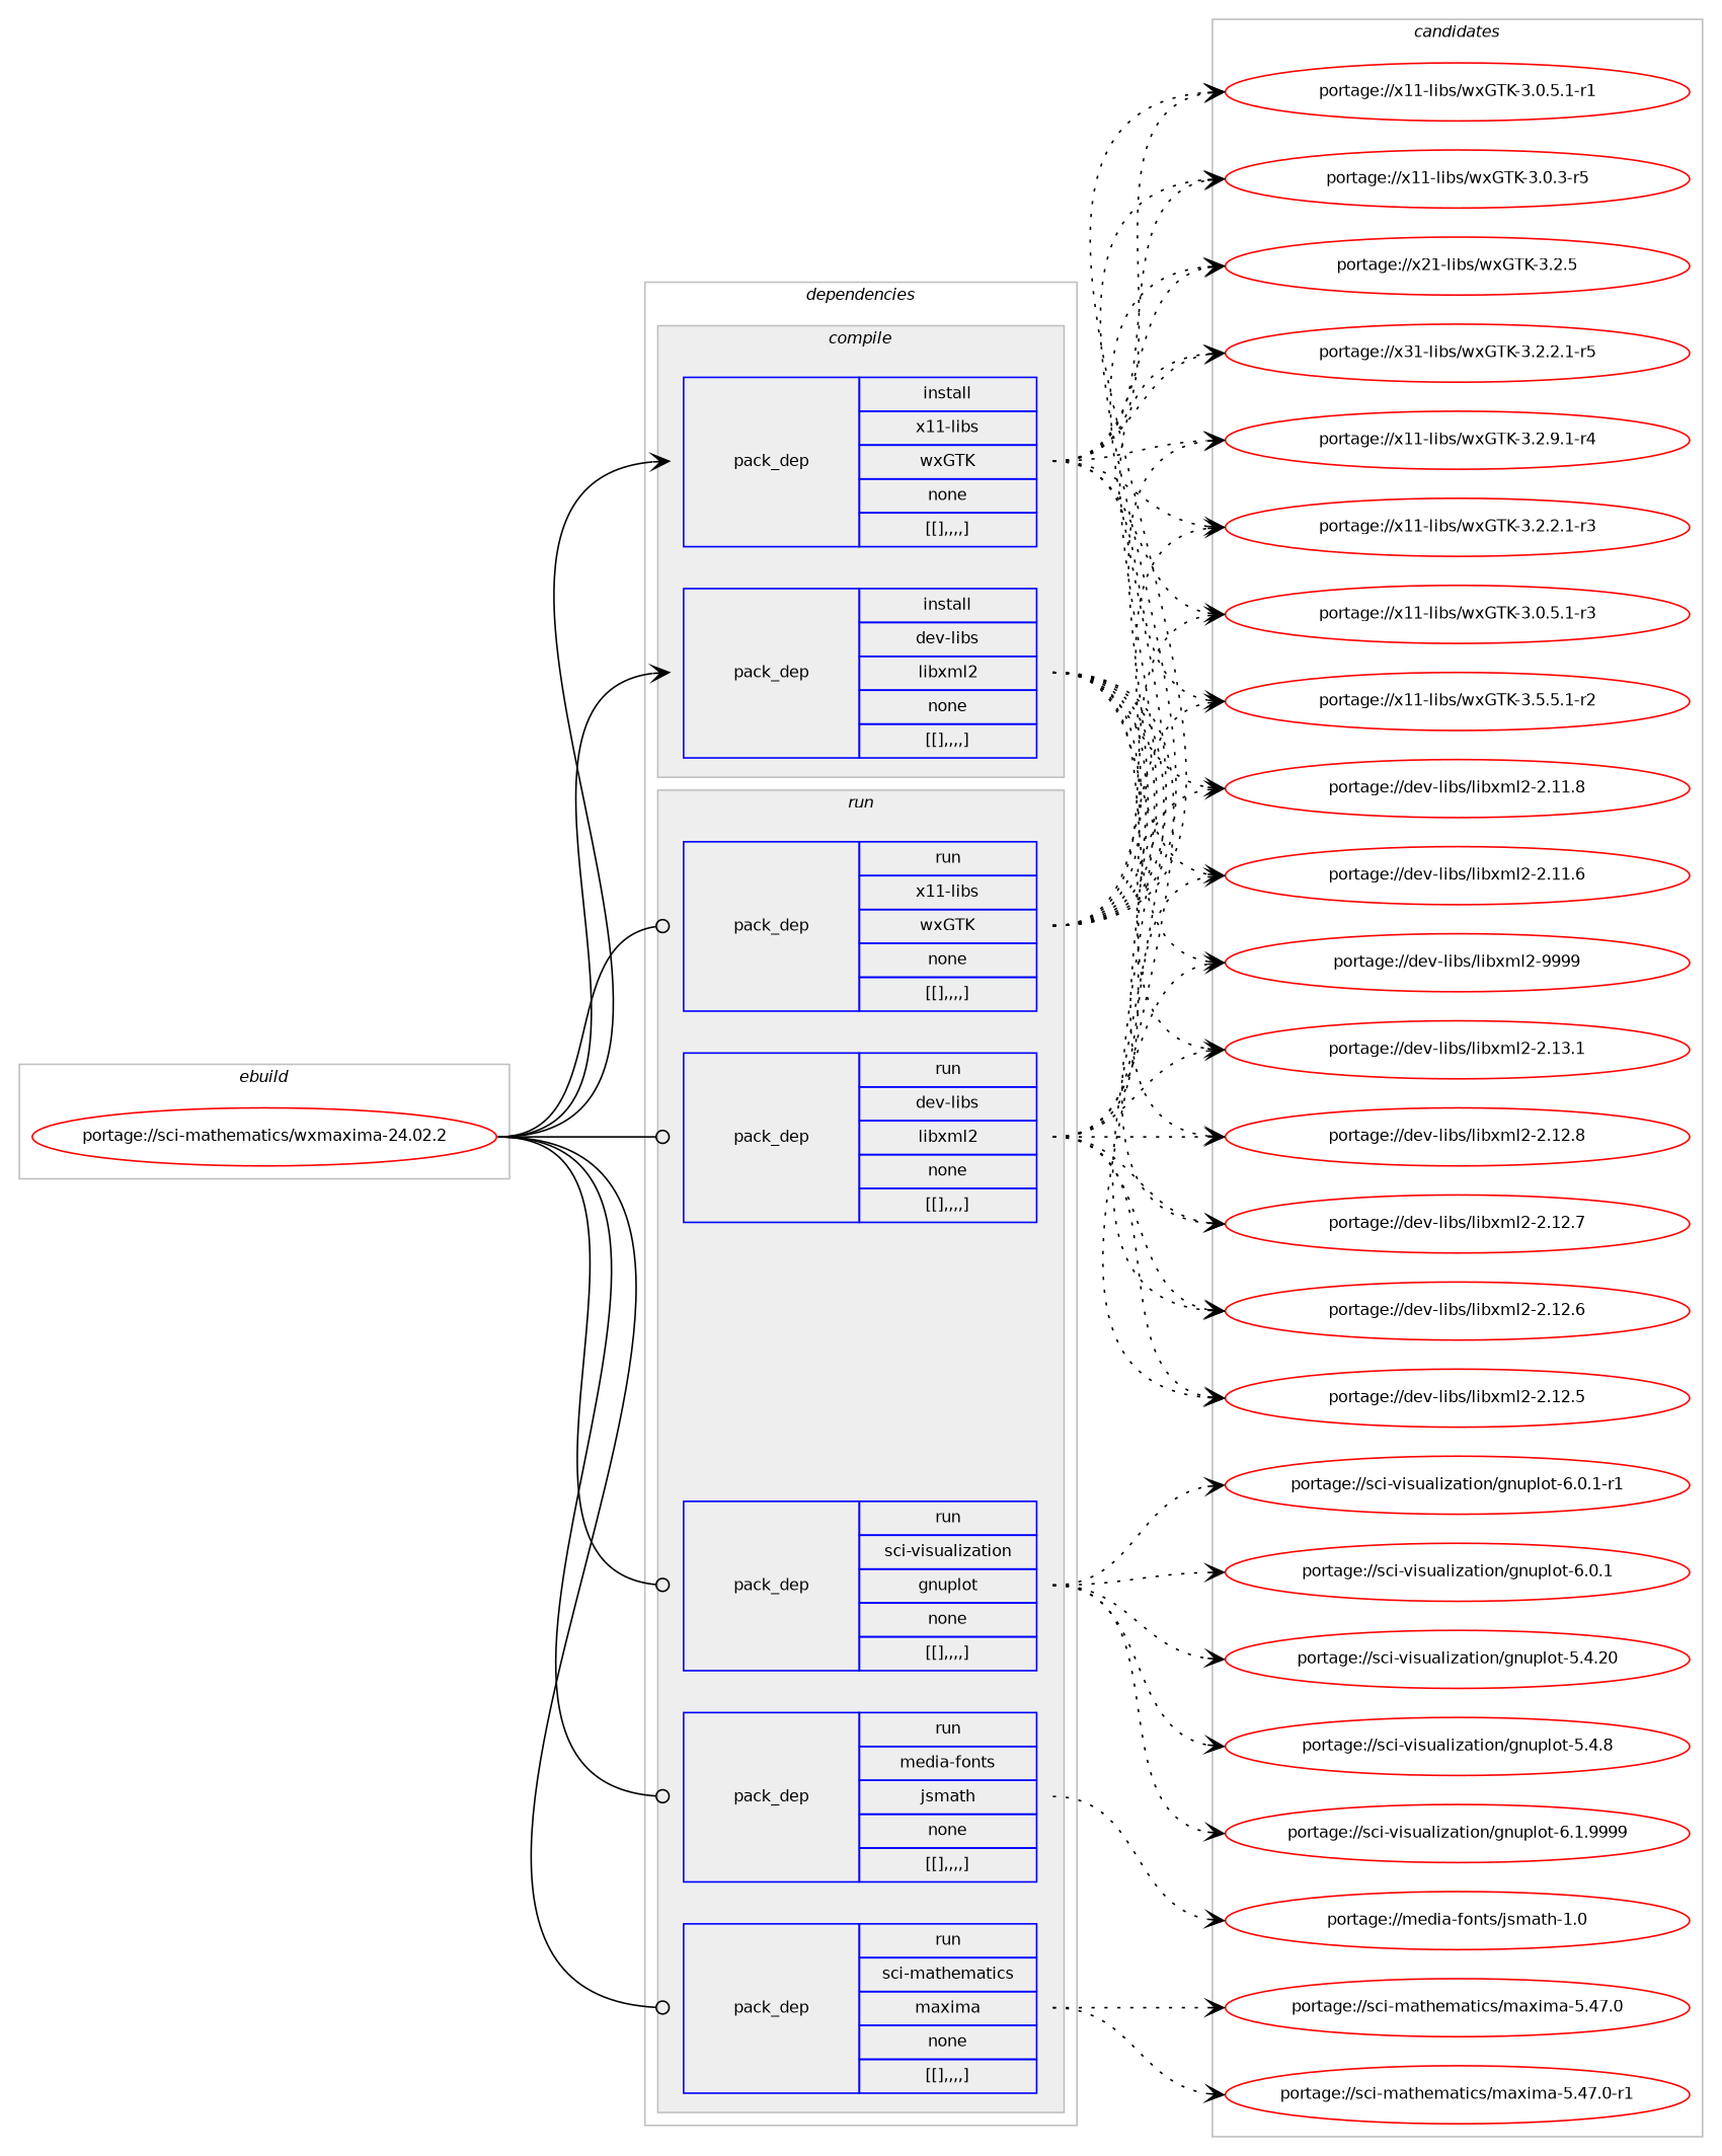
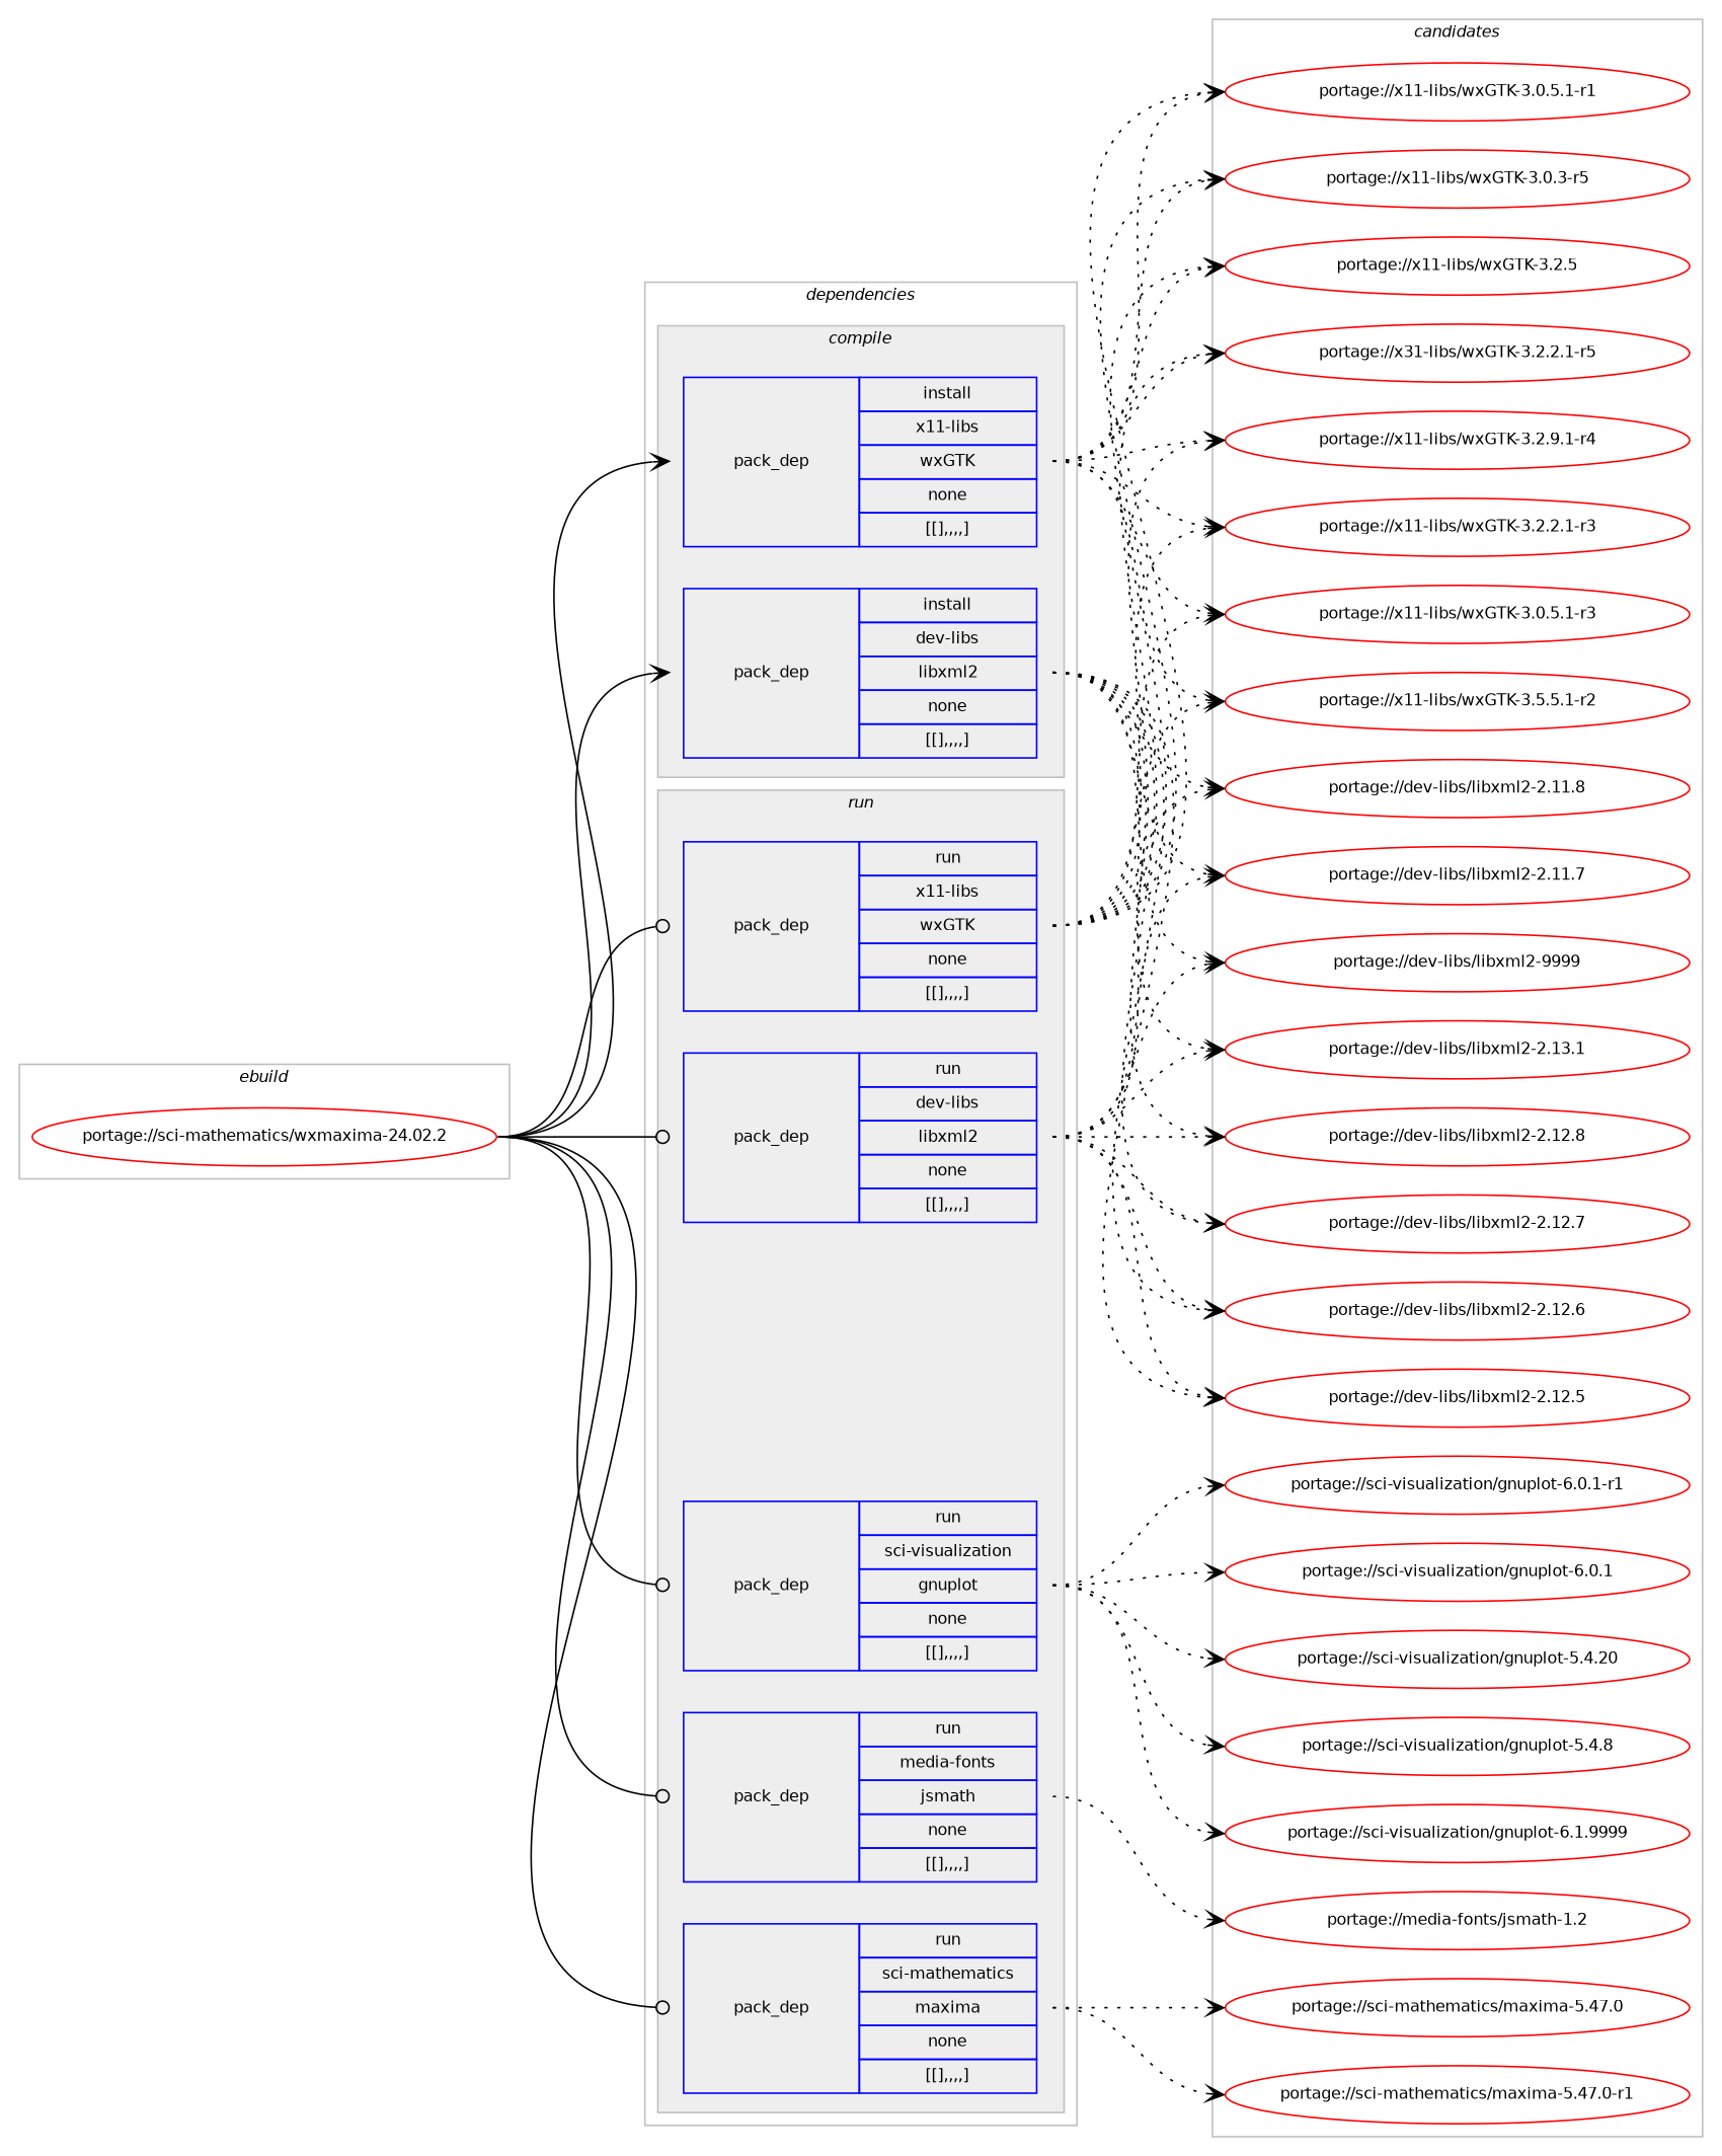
  digraph {
    compound=true
    concentrate=true
    fontname=Helvetica
    fontsize=10
    newrank=true
    rankdir=LR
    ranksep=1.5
    node [color=red fontname=Helvetica fontsize=10]
    edge [arrowhead=vee headport=w style=dotted tailport=e weight=100]
    n1 [label="portage://sci-mathematics/wxmaxima-24.02.2" width=4]
    n2 [color=blue label=<<TABLE BORDER="0" CELLBORDER="1" CELLSPACING="0" CELLPADDING="4" WIDTH="220"><TR><TD ROWSPAN="6" CELLPADDING="30">pack_dep</TD></TR><TR><TD WIDTH="110">install</TD></TR><TR><TD>dev-libs</TD></TR><TR><TD>libxml2</TD></TR><TR><TD>none</TD></TR><TR><TD>[[],,,,]</TD></TR></TABLE>> shape=none]
    n3 [color=blue label=<<TABLE BORDER="0" CELLBORDER="1" CELLSPACING="0" CELLPADDING="4" WIDTH="220"><TR><TD ROWSPAN="6" CELLPADDING="30">pack_dep</TD></TR><TR><TD WIDTH="110">install</TD></TR><TR><TD>x11-libs</TD></TR><TR><TD>wxGTK</TD></TR><TR><TD>none</TD></TR><TR><TD>[[],,,,]</TD></TR></TABLE>> shape=none]
    n4 [color=blue label=<<TABLE BORDER="0" CELLBORDER="1" CELLSPACING="0" CELLPADDING="4" WIDTH="220"><TR><TD ROWSPAN="6" CELLPADDING="30">pack_dep</TD></TR><TR><TD WIDTH="110">run</TD></TR><TR><TD>dev-libs</TD></TR><TR><TD>libxml2</TD></TR><TR><TD>none</TD></TR><TR><TD>[[],,,,]</TD></TR></TABLE>> shape=none]
    n5 [color=blue label=<<TABLE BORDER="0" CELLBORDER="1" CELLSPACING="0" CELLPADDING="4" WIDTH="220"><TR><TD ROWSPAN="6" CELLPADDING="30">pack_dep</TD></TR><TR><TD WIDTH="110">run</TD></TR><TR><TD>media-fonts</TD></TR><TR><TD>jsmath</TD></TR><TR><TD>none</TD></TR><TR><TD>[[],,,,]</TD></TR></TABLE>> shape=none]
    n6 [color=blue label=<<TABLE BORDER="0" CELLBORDER="1" CELLSPACING="0" CELLPADDING="4" WIDTH="220"><TR><TD ROWSPAN="6" CELLPADDING="30">pack_dep</TD></TR><TR><TD WIDTH="110">run</TD></TR><TR><TD>sci-mathematics</TD></TR><TR><TD>maxima</TD></TR><TR><TD>none</TD></TR><TR><TD>[[],,,,]</TD></TR></TABLE>> shape=none]
    n7 [color=blue label=<<TABLE BORDER="0" CELLBORDER="1" CELLSPACING="0" CELLPADDING="4" WIDTH="220"><TR><TD ROWSPAN="6" CELLPADDING="30">pack_dep</TD></TR><TR><TD WIDTH="110">run</TD></TR><TR><TD>sci-visualization</TD></TR><TR><TD>gnuplot</TD></TR><TR><TD>none</TD></TR><TR><TD>[[],,,,]</TD></TR></TABLE>> shape=none]
    n8 [color=blue label=<<TABLE BORDER="0" CELLBORDER="1" CELLSPACING="0" CELLPADDING="4" WIDTH="220"><TR><TD ROWSPAN="6" CELLPADDING="30">pack_dep</TD></TR><TR><TD WIDTH="110">run</TD></TR><TR><TD>x11-libs</TD></TR><TR><TD>wxGTK</TD></TR><TR><TD>none</TD></TR><TR><TD>[[],,,,]</TD></TR></TABLE>> shape=none]
    n9 [label="portage://dev-libs/libxml2-9999" width=4]
    n10 [label="portage://dev-libs/libxml2-2.13.1" width=4]
    n11 [label="portage://dev-libs/libxml2-2.12.8" width=4]
    n12 [label="portage://dev-libs/libxml2-2.12.7" width=4]
    n13 [label="portage://dev-libs/libxml2-2.12.6" width=4]
    n14 [label="portage://dev-libs/libxml2-2.12.5" width=4]
    n15 [label="portage://dev-libs/libxml2-2.11.8" width=4]
-   n16 [label="portage://dev-libs/libxml2-2.11.6" width=4]
-   n17 [label="portage://x21-libs/wxGTK-3.2.5" width=4]
+   n16 [label="portage://dev-libs/libxml2-2.11.7" width=4]
+   n17 [label="portage://x11-libs/wxGTK-3.2.5" width=4]
    n18 [label="portage://x31-libs/wxGTK-3.2.2.1-r5" width=4]
    n19 [label="portage://x11-libs/wxGTK-3.2.9.1-r4" width=4]
    n20 [label="portage://x11-libs/wxGTK-3.2.2.1-r3" width=4]
    n21 [label="portage://x11-libs/wxGTK-3.0.5.1-r3" width=4]
    n22 [label="portage://x11-libs/wxGTK-3.5.5.1-r2" width=4]
    n23 [label="portage://x11-libs/wxGTK-3.0.5.1-r1" width=4]
    n24 [label="portage://x11-libs/wxGTK-3.0.3-r5" width=4]
-   n25 [label="portage://media-fonts/jsmath-1.0" width=4]
+   n25 [label="portage://media-fonts/jsmath-1.2" width=4]
    n26 [label="portage://sci-visualization/gnuplot-6.1.9999" width=4]
    n27 [label="portage://sci-visualization/gnuplot-6.0.1-r1" width=4]
    n28 [label="portage://sci-visualization/gnuplot-6.0.1" width=4]
    n29 [label="portage://sci-visualization/gnuplot-5.4.20" width=4]
    n30 [label="portage://sci-visualization/gnuplot-5.4.8" width=4]
    n31 [label="portage://sci-mathematics/maxima-5.47.0-r1" width=4]
    n32 [label="portage://sci-mathematics/maxima-5.47.0" width=4]
    subgraph cluster_1 {
      color=gray
      label=<<i>ebuild</i>>
      n1
    }
    subgraph cluster_2 {
      color=gray
      label=<<i>dependencies</i>>
      subgraph cluster_3 {
        color=gray
        fillcolor="#eeeeee"
        label=<<i>compile</i>>
        style=filled
        subgraph sub_4 {
          color=gray
          fillcolor="#eeeeee"
          label=<<i>compile</i>>
          style=filled
          n2
        }
        subgraph sub_5 {
          color=gray
          fillcolor="#eeeeee"
          label=<<i>compile</i>>
          style=filled
          n3
        }
      }
      subgraph cluster_6 {
        color=gray
        fillcolor="#eeeeee"
        label=<<i>compile and run</i>>
        style=filled
      }
      subgraph cluster_7 {
        color=gray
        fillcolor="#eeeeee"
        label=<<i>run</i>>
        style=filled
        subgraph sub_8 {
          color=gray
          fillcolor="#eeeeee"
          label=<<i>run</i>>
          style=filled
          n4
        }
        subgraph sub_9 {
          color=gray
          fillcolor="#eeeeee"
          label=<<i>run</i>>
          style=filled
          n5
        }
        subgraph sub_10 {
          color=gray
          fillcolor="#eeeeee"
          label=<<i>run</i>>
          style=filled
          n6
        }
        subgraph sub_11 {
          color=gray
          fillcolor="#eeeeee"
          label=<<i>run</i>>
          style=filled
          n7
        }
        subgraph sub_12 {
          color=gray
          fillcolor="#eeeeee"
          label=<<i>run</i>>
          style=filled
          n8
        }
      }
    }
    subgraph cluster_13 {
      color=gray
      label=<<i>candidates</i>>
      rank=same
      subgraph sub_14 {
        color=black
        label=<<i>candidates</i>>
        nodesep=1
        rank=same
        n9
        n10
        n11
        n12
        n13
        n14
        n15
        n16
      }
      subgraph sub_15 {
        color=black
        label=<<i>candidates</i>>
        nodesep=1
        rank=same
        n17
        n18
        n19
        n20
        n21
        n22
        n23
        n24
      }
      subgraph sub_16 {
        color=black
        label=<<i>candidates</i>>
        nodesep=1
        rank=same
        n9
        n10
        n11
        n12
        n13
        n14
        n15
        n16
      }
      subgraph sub_17 {
        color=black
        label=<<i>candidates</i>>
        nodesep=1
        rank=same
        n25
      }
      subgraph sub_18 {
        color=black
        label=<<i>candidates</i>>
        nodesep=1
        rank=same
        n26
        n27
        n28
        n29
        n30
      }
      subgraph sub_19 {
        color=black
        label=<<i>candidates</i>>
        nodesep=1
        rank=same
        n31
        n32
      }
      subgraph sub_20 {
        color=black
        label=<<i>candidates</i>>
        nodesep=1
        rank=same
        n17
        n18
        n19
        n20
        n21
        n22
        n23
        n24
      }
    }
    n1 -> n2 [style=solid weight=20]
    n1 -> n3 [style=solid weight=20]
    n1 -> n4 [arrowhead=odot style=solid weight=20]
    n1 -> n5 [arrowhead=odot style=solid weight=20]
    n1 -> n6 [arrowhead=odot style=solid weight=20]
    n1 -> n7 [arrowhead=odot style=solid weight=20]
    n1 -> n8 [arrowhead=odot style=solid weight=20]
    n2 -> n9
    n2 -> n10
    n2 -> n11
    n2 -> n12
    n2 -> n13
    n2 -> n14
    n2 -> n15
    n2 -> n16
    n3 -> n17
    n3 -> n18
    n3 -> n19
    n3 -> n20
    n3 -> n21
    n3 -> n22
    n3 -> n23
    n3 -> n24
    n4 -> n9
    n4 -> n10
    n4 -> n11
    n4 -> n12
    n4 -> n13
    n4 -> n14
    n4 -> n15
    n4 -> n16
    n5 -> n25
    n6 -> n31
    n6 -> n32
    n7 -> n26
    n7 -> n27
    n7 -> n28
    n7 -> n29
    n7 -> n30
    n8 -> n17
    n8 -> n18
    n8 -> n19
    n8 -> n20
    n8 -> n21
    n8 -> n22
    n8 -> n23
    n8 -> n24
  }
